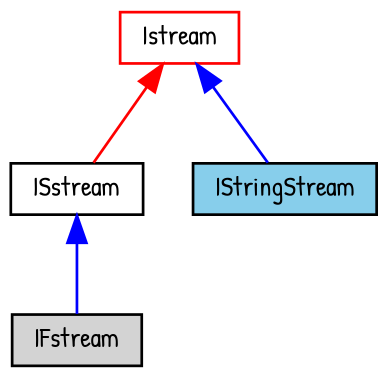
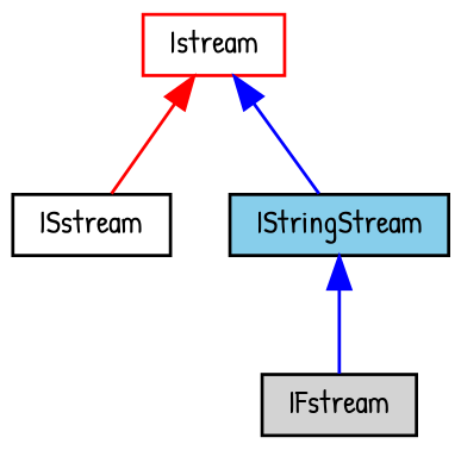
  digraph {
    fontname="Patrick Hand"
    node [color=black fillcolor=white fontname="Patrick Hand" fontsize=10 shape=record style=filled]
    edge [color=blue dir=back fontname="Patrick Hand" fontsize=10 labelfontname=FreeSans labelfontsize=10 style=solid]
    n1 [fontcolor=black height=0.2 label=ISstream width=0.4]
    n2 [fillcolor=lightgrey height=0.2 label=IFstream width=0.4]
    n3 [fillcolor=skyblue height=0.2 label=IStringStream width=0.4]
    n4 [color=red height=0.2 label=Istream width=0.4]
-   n1 -> n2
+   n3 -> n2
    n4 -> n1 [color=red]
    n4 -> n3
  }
